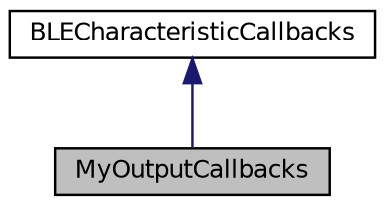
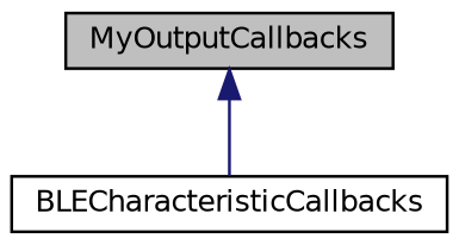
  digraph {
    fontname="DejaVu Sans"
    node [color=black fontname="DejaVu Sans" fontsize=10 shape=record style=filled]
    n1 [fillcolor=grey75 fontcolor=black height=0.2 label=MyOutputCallbacks width=0.4]
    n2 [fillcolor=white height=0.2 label=BLECharacteristicCallbacks width=0.4]
-   n2 -> n1 [color=midnightblue dir=back fontname="DejaVu Sans" fontsize=10 labelfontname=Helvetica labelfontsize=10 style=solid]
+   n1 -> n2 [color=midnightblue dir=back fontname="DejaVu Sans" fontsize=10 labelfontname=Helvetica labelfontsize=10 style=solid]
  }
